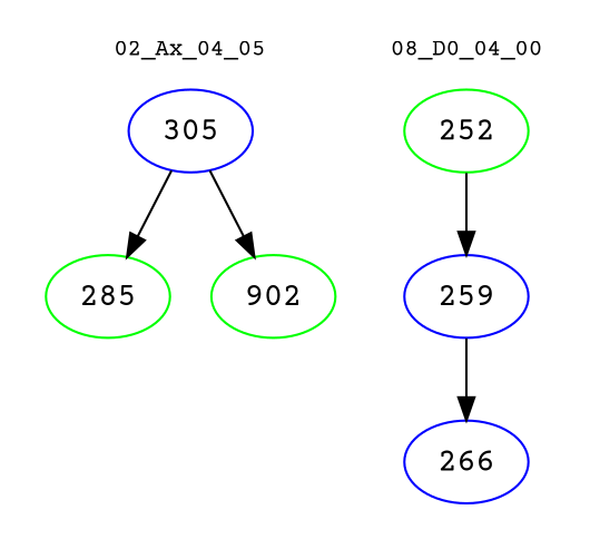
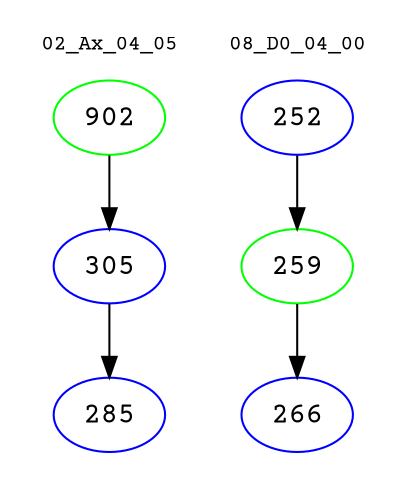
  digraph {
    fontname="Courier Prime"
    node [color=blue fontname="Courier Prime"]
    edge [color=black fontname="Courier Prime"]
    n1 [label=305]
-   n2 [color=green label=285]
+   n2 [label=285]
    n3 [color=green label=902]
-   n4 [label=259]
-   n5 [color=green label=252]
+   n4 [color=green label=259]
+   n5 [label=252]
    n6 [label=266]
    subgraph cluster_1 {
      color=white
      fontsize=10
      label="02_Ax_04_05"
      n1
      n2
      n3
    }
    subgraph cluster_2 {
      color=white
      fontsize=10
      label="08_D0_04_00"
      n4
      n5
      n6
    }
    n1 -> n2
-   n1 -> n3
+   n3 -> n1
    n4 -> n6
    n5 -> n4
  }
